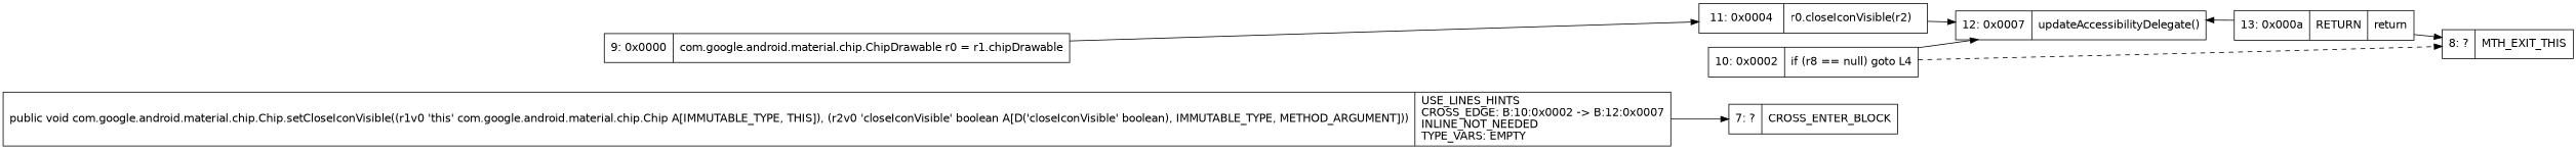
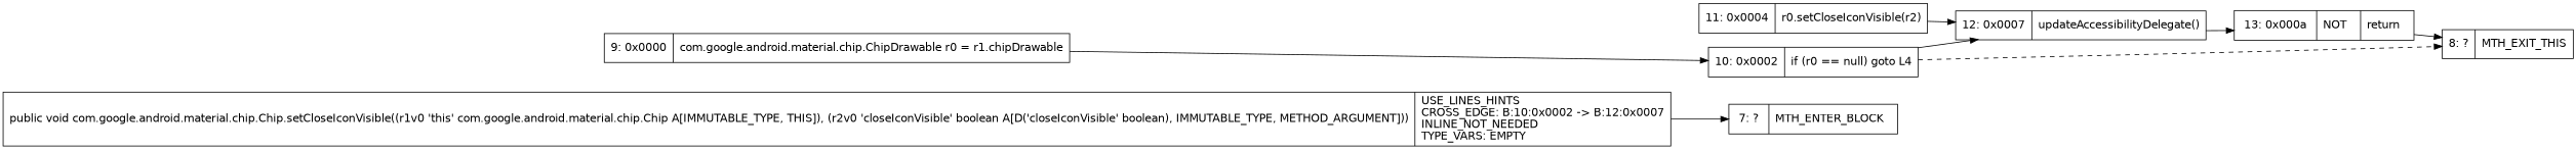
  digraph {
    fontname="DejaVu Sans"
    rankdir=LR
    node [fontname="DejaVu Sans" shape=record]
    edge [fontname="DejaVu Sans"]
-   n1 [label="{7\:\ ?|CROSS_ENTER_BLOCK\l}"]
+   n1 [label="{7\:\ ?|MTH_ENTER_BLOCK\l}"]
    n2 [label="{9\:\ 0x0000|com.google.android.material.chip.ChipDrawable r0 = r1.chipDrawable\l}"]
-   n3 [label="{10\:\ 0x0002|if (r8 == null) goto L4\l}"]
+   n3 [label="{10\:\ 0x0002|if (r0 == null) goto L4\l}"]
    n4 [label="{12\:\ 0x0007|updateAccessibilityDelegate()\l}"]
    n5 [label="{8\:\ ?|MTH_EXIT_THIS\l}"]
-   n6 [label="{11\:\ 0x0004|r0.closeIconVisible(r2)\l}"]
-   n7 [label="{13\:\ 0x000a|RETURN\l|return\l}"]
+   n6 [label="{11\:\ 0x0004|r0.setCloseIconVisible(r2)\l}"]
+   n7 [label="{13\:\ 0x000a|NOT\l|return\l}"]
    n8 [label="{public void com.google.android.material.chip.Chip.setCloseIconVisible((r1v0 'this' com.google.android.material.chip.Chip A[IMMUTABLE_TYPE, THIS]), (r2v0 'closeIconVisible' boolean A[D('closeIconVisible' boolean), IMMUTABLE_TYPE, METHOD_ARGUMENT]))  | USE_LINES_HINTS\lCROSS_EDGE: B:10:0x0002 \-\> B:12:0x0007\lINLINE_NOT_NEEDED\lTYPE_VARS: EMPTY\l}"]
-   n2 -> n6
+   n2 -> n3
    n3 -> n4
    n3 -> n5 [style=dashed]
-   n7 -> n4
+   n4 -> n7
    n6 -> n4
    n7 -> n5
    n8 -> n1
  }
